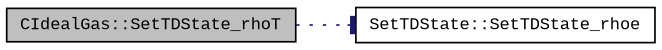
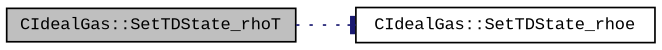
  digraph {
    rankdir=LR
    fontname="Liberation Mono"
    node [color=black fontname="Liberation Mono" fontsize=10 shape=record style=filled]
    n1 [fillcolor=grey75 fontcolor=black height=0.2 label="CIdealGas::SetTDState_rhoT" width=0.4]
-   n2 [fillcolor=white height=0.2 label="SetTDState::SetTDState_rhoe" width=0.4]
+   n2 [fillcolor=white height=0.2 label="CIdealGas::SetTDState_rhoe" width=0.4]
    n1 -> n2 [color=midnightblue fontname="Liberation Mono" fontsize=10 labelfontname=Helvetica labelfontsize=10 style=dotted arrowhead=tee]
  }
